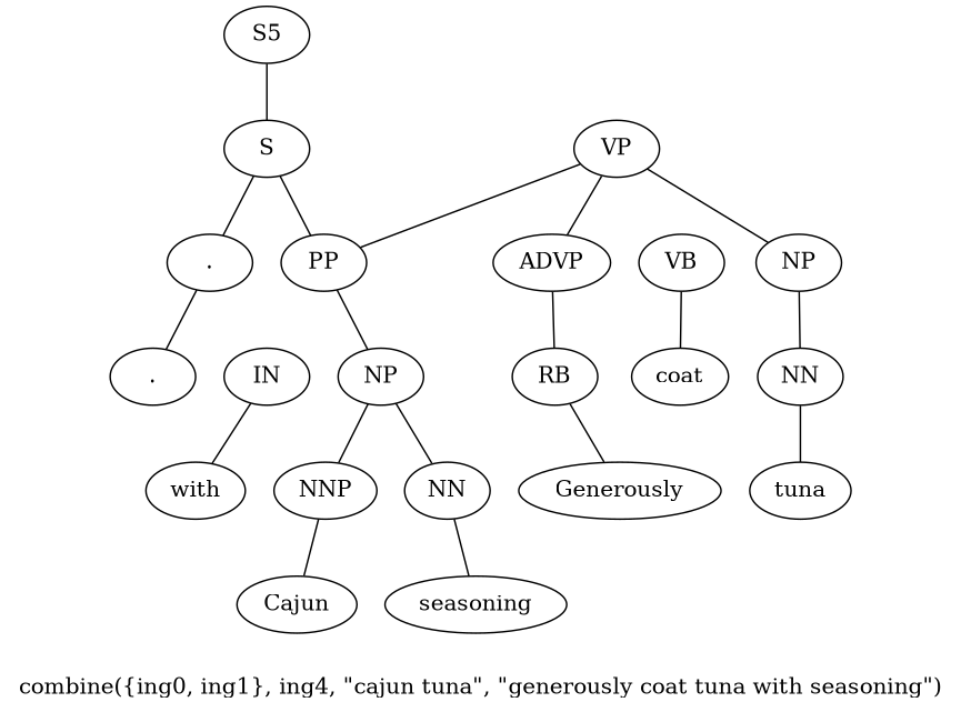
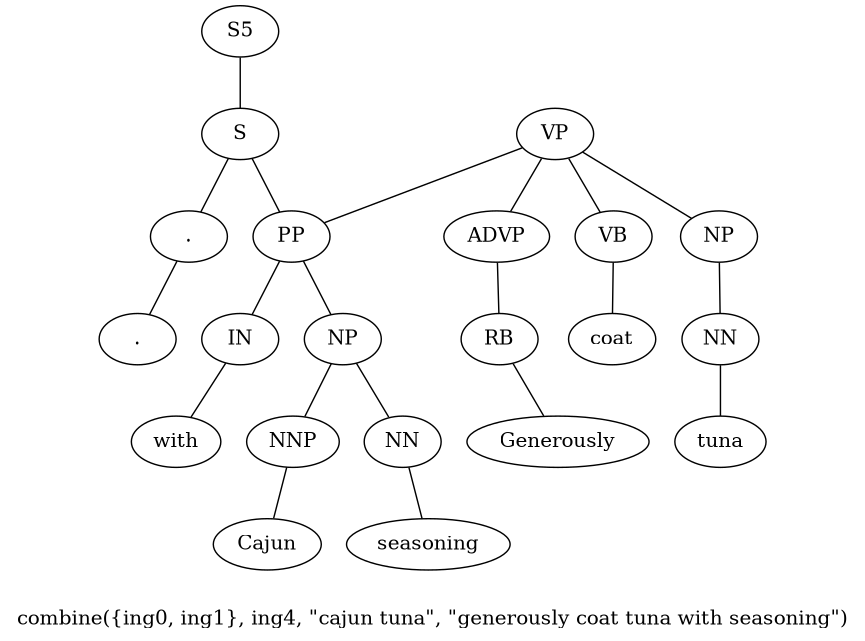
  graph {
    label="combine({ing0, ing1}, ing4, \"cajun tuna\", \"generously coat tuna with seasoning\")"
    n1 [label=S5]
    n2 [label=S]
    n3 [label="."]
    n4 [label=PP]
    n5 [label=VP]
    n6 [label=ADVP]
    n7 [label=VB]
    n8 [label=NP]
    n9 [label="."]
    n10 [label=RB]
    n11 [label=coat]
    n12 [label=NN]
    n13 [label=IN]
    n14 [label=NP]
    n15 [label=Generously]
    n16 [label=tuna]
    n17 [label=with]
    n18 [label=NNP]
    n19 [label=NN]
    n20 [label=Cajun]
    n21 [label=seasoning]
    n1 -- n2
    n2 -- n3
    n2 -- n4
    n3 -- n9
+   n4 -- n13
    n4 -- n14
    n5 -- n4
    n5 -- n6
+   n5 -- n7
    n5 -- n8
    n6 -- n10
    n7 -- n11
    n8 -- n12
    n10 -- n15
    n12 -- n16
    n13 -- n17
    n14 -- n18
    n14 -- n19
    n18 -- n20
    n19 -- n21
  }
